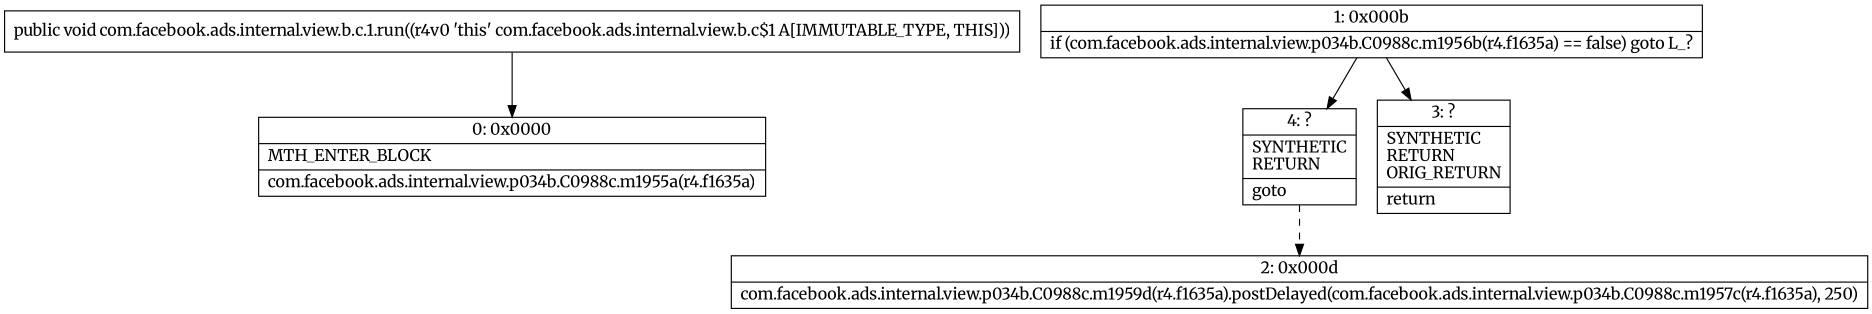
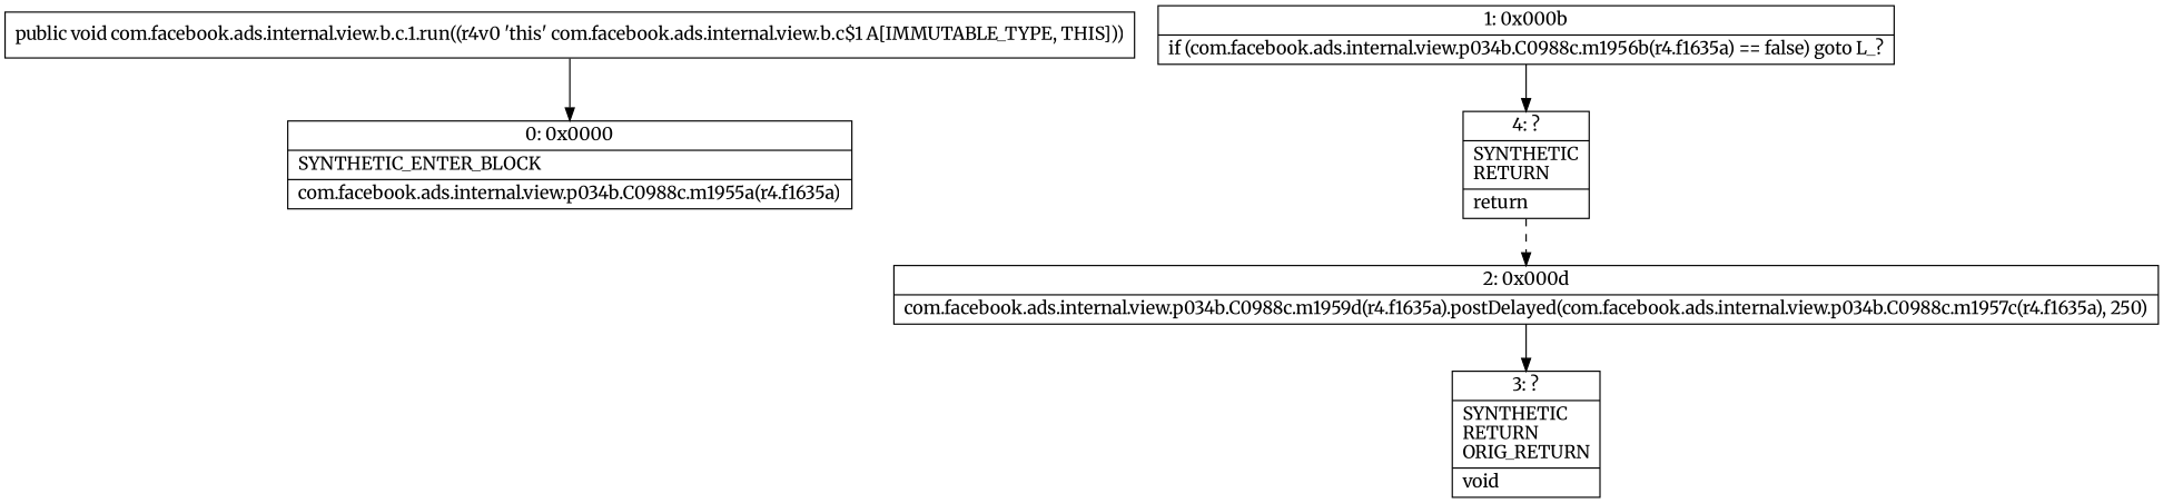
  digraph {
    fontname=Merriweather
    node [fontname=Merriweather shape=record]
    edge [fontname=Merriweather]
-   n1 [label="{0\:\ 0x0000|MTH_ENTER_BLOCK\l|com.facebook.ads.internal.view.p034b.C0988c.m1955a(r4.f1635a)\l}"]
+   n1 [label="{0\:\ 0x0000|SYNTHETIC_ENTER_BLOCK\l|com.facebook.ads.internal.view.p034b.C0988c.m1955a(r4.f1635a)\l}"]
    n2 [label="{1\:\ 0x000b|if (com.facebook.ads.internal.view.p034b.C0988c.m1956b(r4.f1635a) == false) goto L_?\l}"]
-   n3 [label="{4\:\ ?|SYNTHETIC\lRETURN\l|goto\l}"]
+   n3 [label="{4\:\ ?|SYNTHETIC\lRETURN\l|return\l}"]
    n4 [label="{2\:\ 0x000d|com.facebook.ads.internal.view.p034b.C0988c.m1959d(r4.f1635a).postDelayed(com.facebook.ads.internal.view.p034b.C0988c.m1957c(r4.f1635a), 250)\l}"]
-   n5 [label="{3\:\ ?|SYNTHETIC\lRETURN\lORIG_RETURN\l|return\l}"]
+   n5 [label="{3\:\ ?|SYNTHETIC\lRETURN\lORIG_RETURN\l|void\l}"]
    n6 [label="{public void com.facebook.ads.internal.view.b.c.1.run((r4v0 'this' com.facebook.ads.internal.view.b.c$1 A[IMMUTABLE_TYPE, THIS])) }"]
    n2 -> n3
    n3 -> n4 [style=dashed]
-   n2 -> n5
+   n4 -> n5
    n6 -> n1
  }
